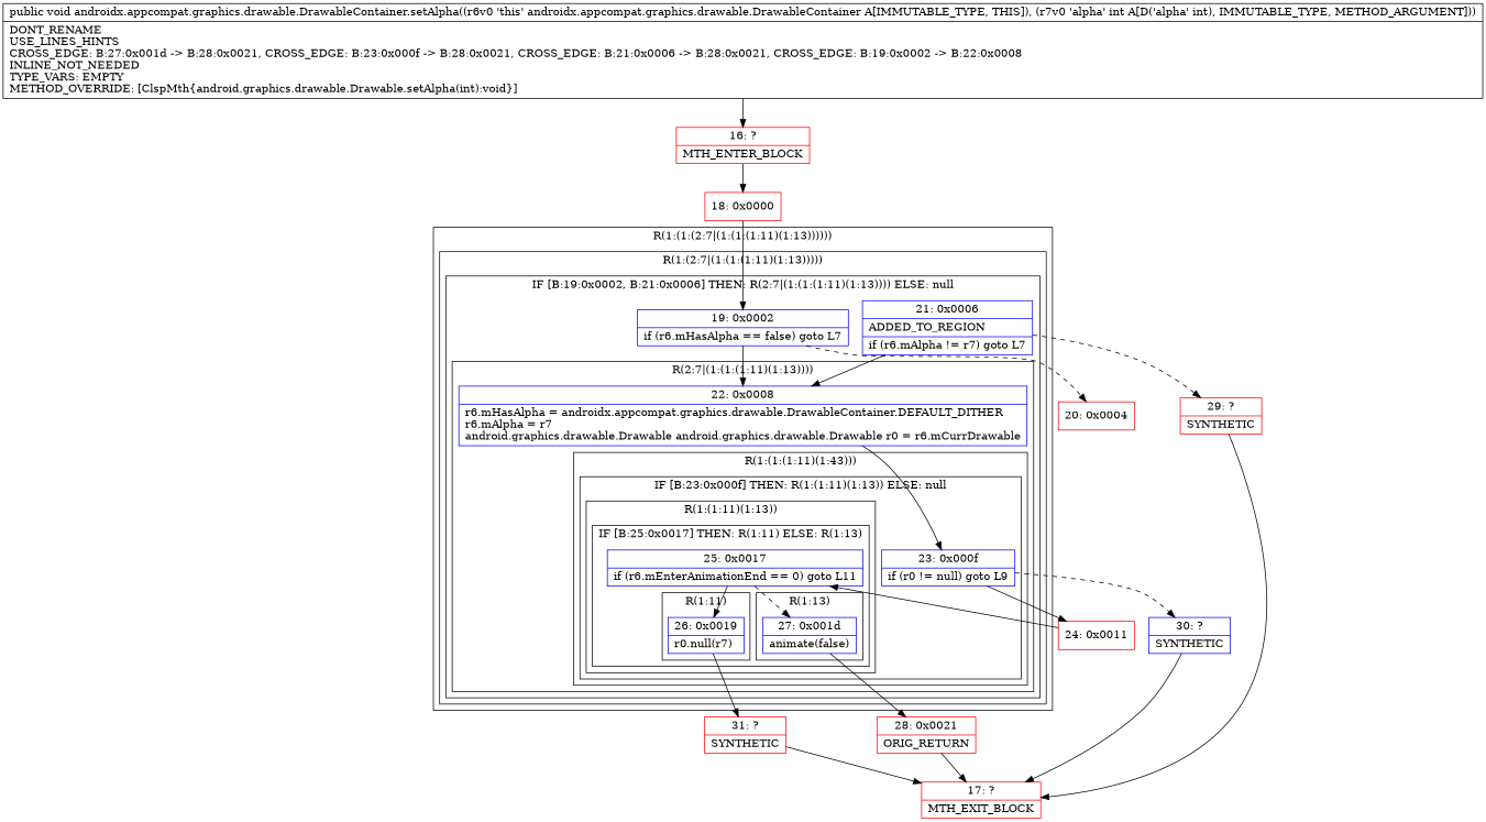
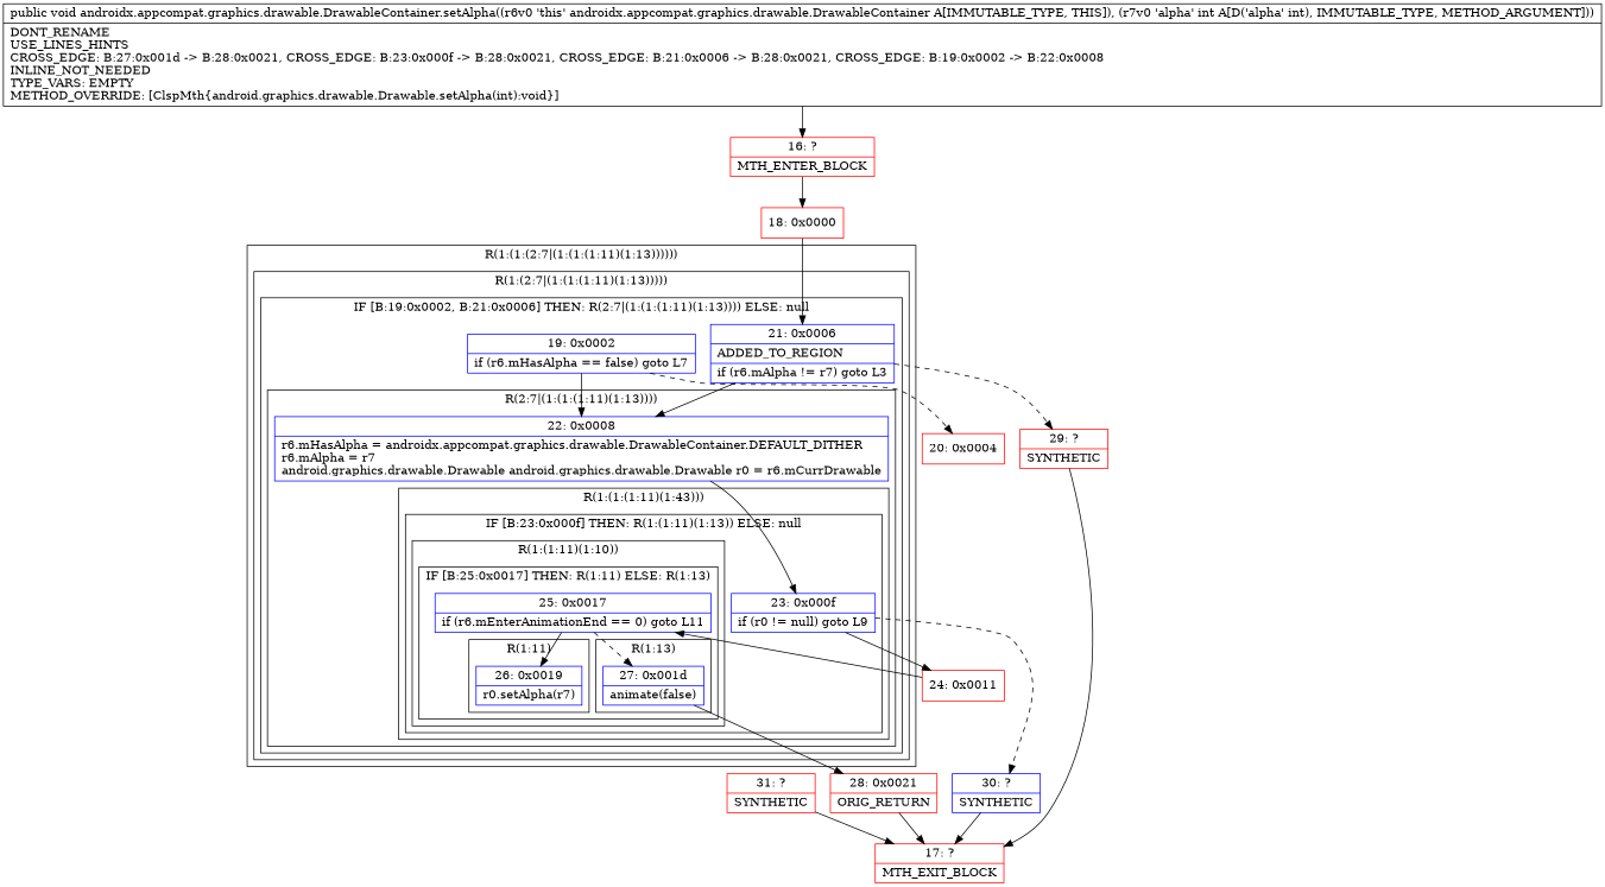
  digraph {
    node [color=blue shape=record]
-   n1 [label="{26\:\ 0x0019|r0.null(r7)\l}"]
+   n1 [label="{26\:\ 0x0019|r0.setAlpha(r7)\l}"]
    n2 [label="{27\:\ 0x001d|animate(false)\l}"]
    n3 [label="{25\:\ 0x0017|if (r6.mEnterAnimationEnd == 0) goto L11\l}"]
    n4 [label="{23\:\ 0x000f|if (r0 != null) goto L9\l}"]
    n5 [label="{22\:\ 0x0008|r6.mHasAlpha = androidx.appcompat.graphics.drawable.DrawableContainer.DEFAULT_DITHER\lr6.mAlpha = r7\landroid.graphics.drawable.Drawable android.graphics.drawable.Drawable r0 = r6.mCurrDrawable\l}"]
    n6 [label="{19\:\ 0x0002|if (r6.mHasAlpha == false) goto L7\l}"]
-   n7 [label="{21\:\ 0x0006|ADDED_TO_REGION\l|if (r6.mAlpha != r7) goto L7\l}"]
+   n7 [label="{21\:\ 0x0006|ADDED_TO_REGION\l|if (r6.mAlpha != r7) goto L3\l}"]
    n8 [color=red label="{31\:\ ?|SYNTHETIC\l}"]
    n9 [color=red label="{28\:\ 0x0021|ORIG_RETURN\l}"]
    n10 [color=red label="{24\:\ 0x0011}"]
    n11 [label="{30\:\ ?|SYNTHETIC\l}"]
    n12 [color=red label="{20\:\ 0x0004}"]
    n13 [color=red label="{29\:\ ?|SYNTHETIC\l}"]
    n14 [color=red label="{17\:\ ?|MTH_EXIT_BLOCK\l}"]
    n15 [color=red label="{16\:\ ?|MTH_ENTER_BLOCK\l}"]
    n16 [color=red label="{18\:\ 0x0000}"]
    n17 [label="{public void androidx.appcompat.graphics.drawable.DrawableContainer.setAlpha((r6v0 'this' androidx.appcompat.graphics.drawable.DrawableContainer A[IMMUTABLE_TYPE, THIS]), (r7v0 'alpha' int A[D('alpha' int), IMMUTABLE_TYPE, METHOD_ARGUMENT]))  | DONT_RENAME\lUSE_LINES_HINTS\lCROSS_EDGE: B:27:0x001d \-\> B:28:0x0021, CROSS_EDGE: B:23:0x000f \-\> B:28:0x0021, CROSS_EDGE: B:21:0x0006 \-\> B:28:0x0021, CROSS_EDGE: B:19:0x0002 \-\> B:22:0x0008\lINLINE_NOT_NEEDED\lTYPE_VARS: EMPTY\lMETHOD_OVERRIDE: [ClspMth\{android.graphics.drawable.Drawable.setAlpha(int):void\}]\l}" color=""]
    subgraph cluster_1 {
      label="R(1:(1:(2:7|(1:(1:(1:11)(1:13))))))"
      subgraph cluster_2 {
        label="R(1:(2:7|(1:(1:(1:11)(1:13)))))"
        subgraph cluster_3 {
          label="IF [B:19:0x0002, B:21:0x0006] THEN: R(2:7|(1:(1:(1:11)(1:13)))) ELSE: null"
          n6
          n7
          subgraph cluster_4 {
            label="R(2:7|(1:(1:(1:11)(1:13))))"
            n5
            subgraph cluster_5 {
              label="R(1:(1:(1:11)(1:43)))"
              subgraph cluster_6 {
                label="IF [B:23:0x000f] THEN: R(1:(1:11)(1:13)) ELSE: null"
                n4
                subgraph cluster_7 {
-                 label="R(1:(1:11)(1:13))"
+                 label="R(1:(1:11)(1:10))"
                  subgraph cluster_8 {
                    label="IF [B:25:0x0017] THEN: R(1:11) ELSE: R(1:13)"
                    n3
                    subgraph cluster_9 {
                      label="R(1:11)"
                      n1
                    }
                    subgraph cluster_10 {
                      label="R(1:13)"
                      n2
                    }
                  }
                }
              }
            }
          }
        }
      }
    }
-   n1 -> n8
    n2 -> n9
    n3 -> n1
    n3 -> n2 [style=dashed]
    n4 -> n10
    n4 -> n11 [style=dashed]
    n5 -> n4
    n6 -> n5
    n6 -> n12 [style=dashed]
    n7 -> n5
    n7 -> n13 [style=dashed]
    n8 -> n14
    n9 -> n14
    n10 -> n3
    n11 -> n14
    n13 -> n14
    n15 -> n16
-   n16 -> n6
+   n16 -> n7
    n17 -> n15
  }
